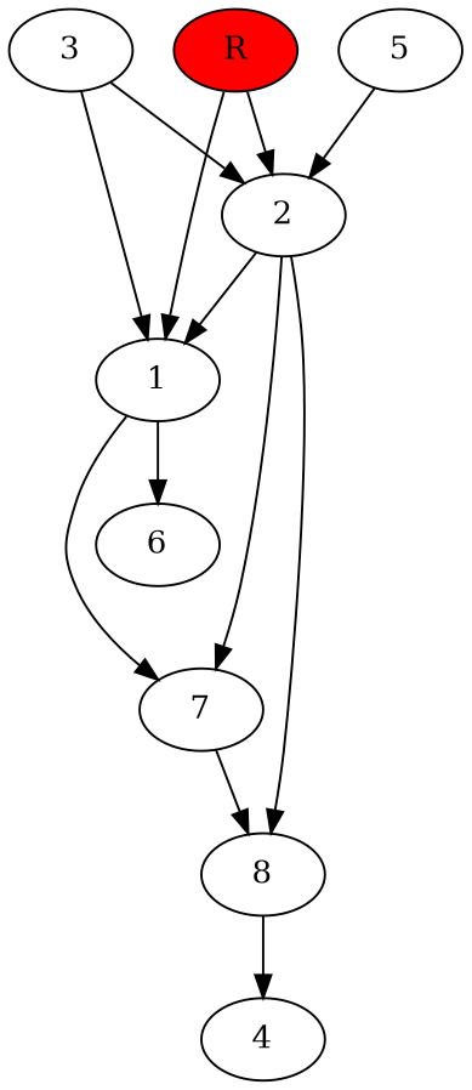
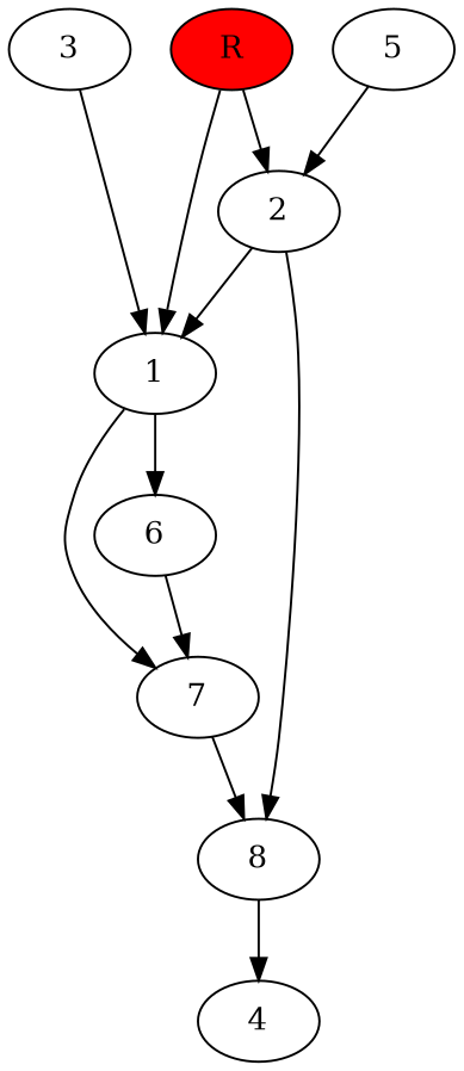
  digraph {
    1
    6
    7
    8
    2
    4
    3
    5
    R [fillcolor="#ff0000" style=filled]
    1 -> 6
    1 -> 7
    7 -> 8
    8 -> 4
    2 -> 1
-   2 -> 7
+   6 -> 7
    2 -> 8
    3 -> 1
-   3 -> 2
    5 -> 2
    R -> 1
    R -> 2
  }
